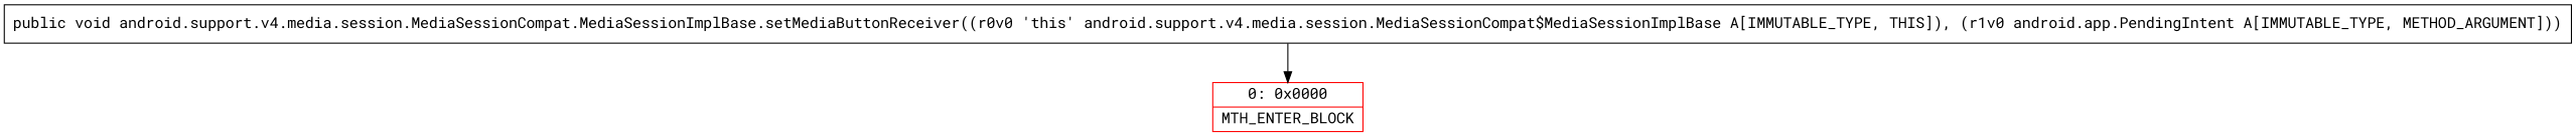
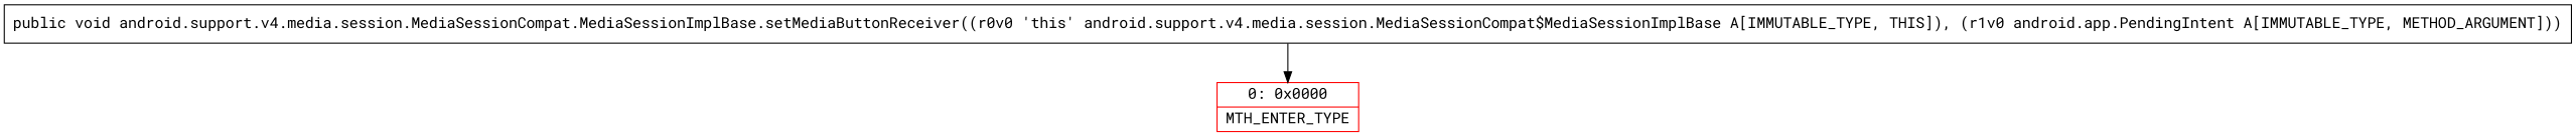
  digraph {
    fontname="Roboto Mono"
    node [shape=record fontname="Roboto Mono"]
-   n1 [color=red label="{0\:\ 0x0000|MTH_ENTER_BLOCK\l}"]
+   n1 [color=red label="{0\:\ 0x0000|MTH_ENTER_TYPE\l}"]
    n2 [label="{public void android.support.v4.media.session.MediaSessionCompat.MediaSessionImplBase.setMediaButtonReceiver((r0v0 'this' android.support.v4.media.session.MediaSessionCompat$MediaSessionImplBase A[IMMUTABLE_TYPE, THIS]), (r1v0 android.app.PendingIntent A[IMMUTABLE_TYPE, METHOD_ARGUMENT])) }"]
    subgraph cluster_1 {
      label="R(0)"
    }
    n2 -> n1 [fontname="Roboto Mono"]
  }
